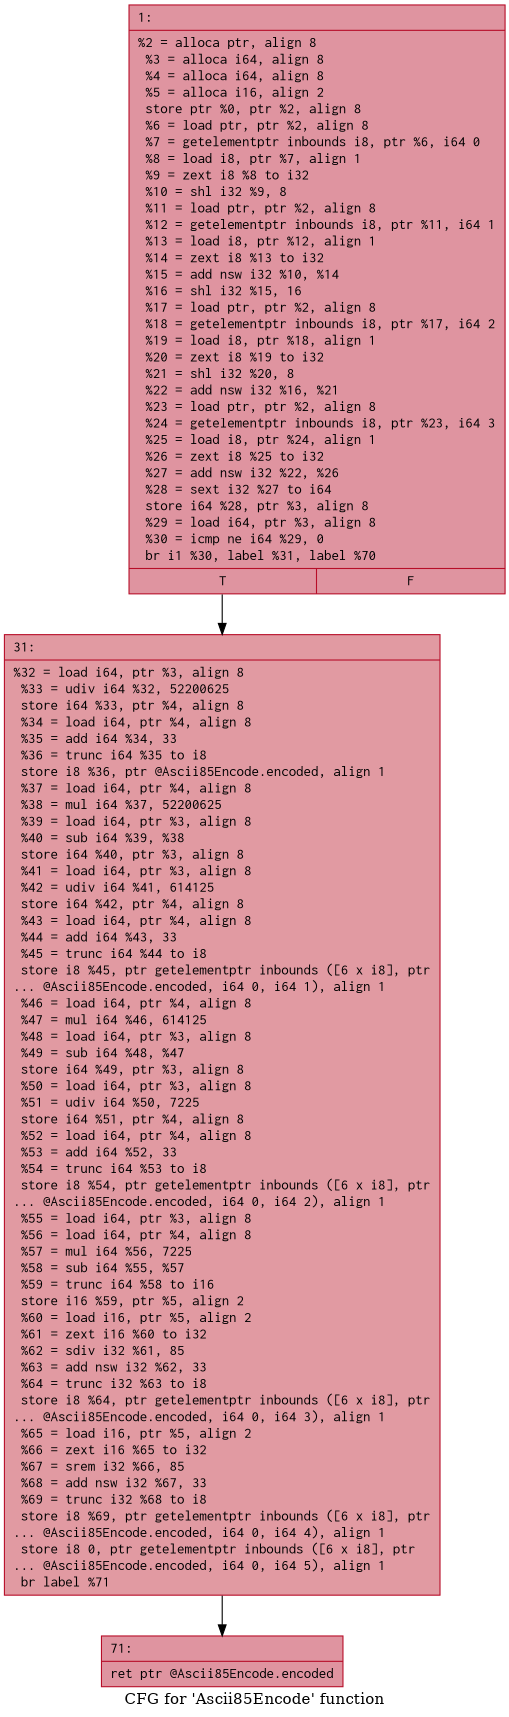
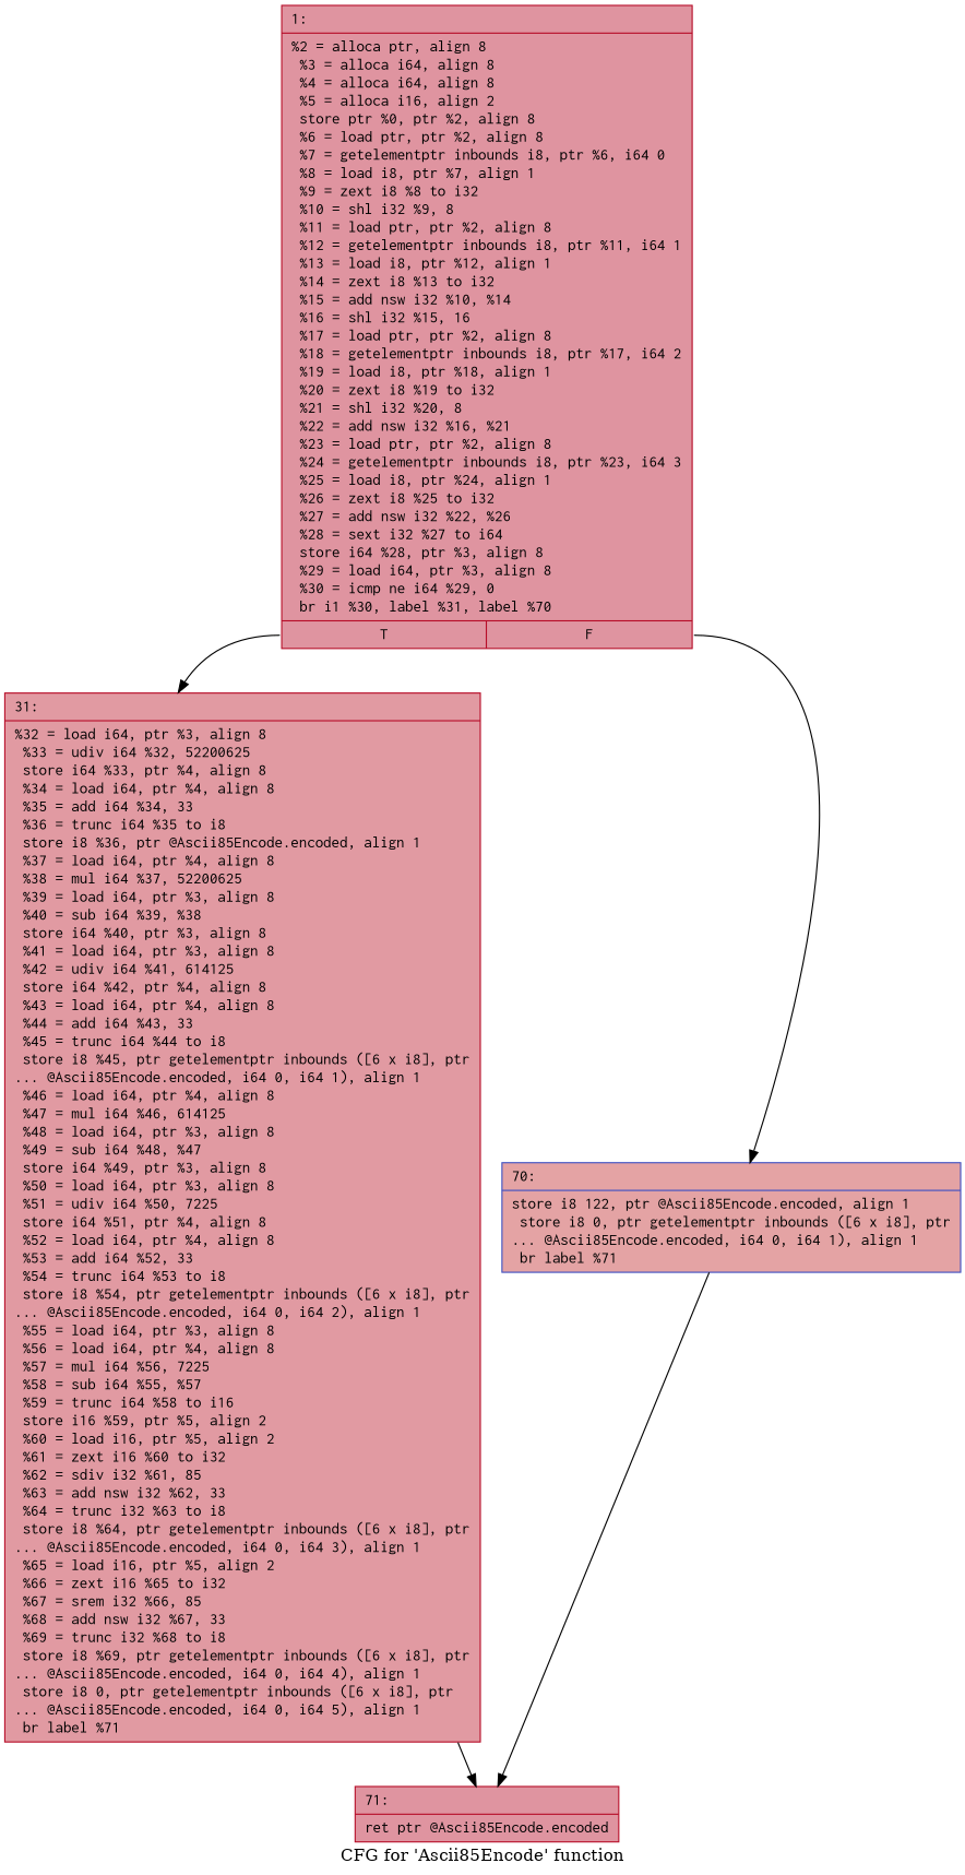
  digraph {
    label="CFG for 'Ascii85Encode' function"
    node [color="#b70d28ff" fillcolor="#b70d2870" fontname=Courier shape=record style=filled]
    n1 [label="{1:\l|  %2 = alloca ptr, align 8\l  %3 = alloca i64, align 8\l  %4 = alloca i64, align 8\l  %5 = alloca i16, align 2\l  store ptr %0, ptr %2, align 8\l  %6 = load ptr, ptr %2, align 8\l  %7 = getelementptr inbounds i8, ptr %6, i64 0\l  %8 = load i8, ptr %7, align 1\l  %9 = zext i8 %8 to i32\l  %10 = shl i32 %9, 8\l  %11 = load ptr, ptr %2, align 8\l  %12 = getelementptr inbounds i8, ptr %11, i64 1\l  %13 = load i8, ptr %12, align 1\l  %14 = zext i8 %13 to i32\l  %15 = add nsw i32 %10, %14\l  %16 = shl i32 %15, 16\l  %17 = load ptr, ptr %2, align 8\l  %18 = getelementptr inbounds i8, ptr %17, i64 2\l  %19 = load i8, ptr %18, align 1\l  %20 = zext i8 %19 to i32\l  %21 = shl i32 %20, 8\l  %22 = add nsw i32 %16, %21\l  %23 = load ptr, ptr %2, align 8\l  %24 = getelementptr inbounds i8, ptr %23, i64 3\l  %25 = load i8, ptr %24, align 1\l  %26 = zext i8 %25 to i32\l  %27 = add nsw i32 %22, %26\l  %28 = sext i32 %27 to i64\l  store i64 %28, ptr %3, align 8\l  %29 = load i64, ptr %3, align 8\l  %30 = icmp ne i64 %29, 0\l  br i1 %30, label %31, label %70\l|{<s0>T|<s1>F}}"]
    n2 [fillcolor="#bb1b2c70" label="{31:\l|  %32 = load i64, ptr %3, align 8\l  %33 = udiv i64 %32, 52200625\l  store i64 %33, ptr %4, align 8\l  %34 = load i64, ptr %4, align 8\l  %35 = add i64 %34, 33\l  %36 = trunc i64 %35 to i8\l  store i8 %36, ptr @Ascii85Encode.encoded, align 1\l  %37 = load i64, ptr %4, align 8\l  %38 = mul i64 %37, 52200625\l  %39 = load i64, ptr %3, align 8\l  %40 = sub i64 %39, %38\l  store i64 %40, ptr %3, align 8\l  %41 = load i64, ptr %3, align 8\l  %42 = udiv i64 %41, 614125\l  store i64 %42, ptr %4, align 8\l  %43 = load i64, ptr %4, align 8\l  %44 = add i64 %43, 33\l  %45 = trunc i64 %44 to i8\l  store i8 %45, ptr getelementptr inbounds ([6 x i8], ptr\l... @Ascii85Encode.encoded, i64 0, i64 1), align 1\l  %46 = load i64, ptr %4, align 8\l  %47 = mul i64 %46, 614125\l  %48 = load i64, ptr %3, align 8\l  %49 = sub i64 %48, %47\l  store i64 %49, ptr %3, align 8\l  %50 = load i64, ptr %3, align 8\l  %51 = udiv i64 %50, 7225\l  store i64 %51, ptr %4, align 8\l  %52 = load i64, ptr %4, align 8\l  %53 = add i64 %52, 33\l  %54 = trunc i64 %53 to i8\l  store i8 %54, ptr getelementptr inbounds ([6 x i8], ptr\l... @Ascii85Encode.encoded, i64 0, i64 2), align 1\l  %55 = load i64, ptr %3, align 8\l  %56 = load i64, ptr %4, align 8\l  %57 = mul i64 %56, 7225\l  %58 = sub i64 %55, %57\l  %59 = trunc i64 %58 to i16\l  store i16 %59, ptr %5, align 2\l  %60 = load i16, ptr %5, align 2\l  %61 = zext i16 %60 to i32\l  %62 = sdiv i32 %61, 85\l  %63 = add nsw i32 %62, 33\l  %64 = trunc i32 %63 to i8\l  store i8 %64, ptr getelementptr inbounds ([6 x i8], ptr\l... @Ascii85Encode.encoded, i64 0, i64 3), align 1\l  %65 = load i16, ptr %5, align 2\l  %66 = zext i16 %65 to i32\l  %67 = srem i32 %66, 85\l  %68 = add nsw i32 %67, 33\l  %69 = trunc i32 %68 to i8\l  store i8 %69, ptr getelementptr inbounds ([6 x i8], ptr\l... @Ascii85Encode.encoded, i64 0, i64 4), align 1\l  store i8 0, ptr getelementptr inbounds ([6 x i8], ptr\l... @Ascii85Encode.encoded, i64 0, i64 5), align 1\l  br label %71\l}"]
+   n3 [color="#3d50c3ff" fillcolor="#c32e3170" label="{70:\l|  store i8 122, ptr @Ascii85Encode.encoded, align 1\l  store i8 0, ptr getelementptr inbounds ([6 x i8], ptr\l... @Ascii85Encode.encoded, i64 0, i64 1), align 1\l  br label %71\l}"]
    n4 [label="{71:\l|  ret ptr @Ascii85Encode.encoded\l}"]
    n1 -> n2 [tailport=s0]
+   n1 -> n3 [tailport=s1]
    n2 -> n4
+   n3 -> n4
  }
